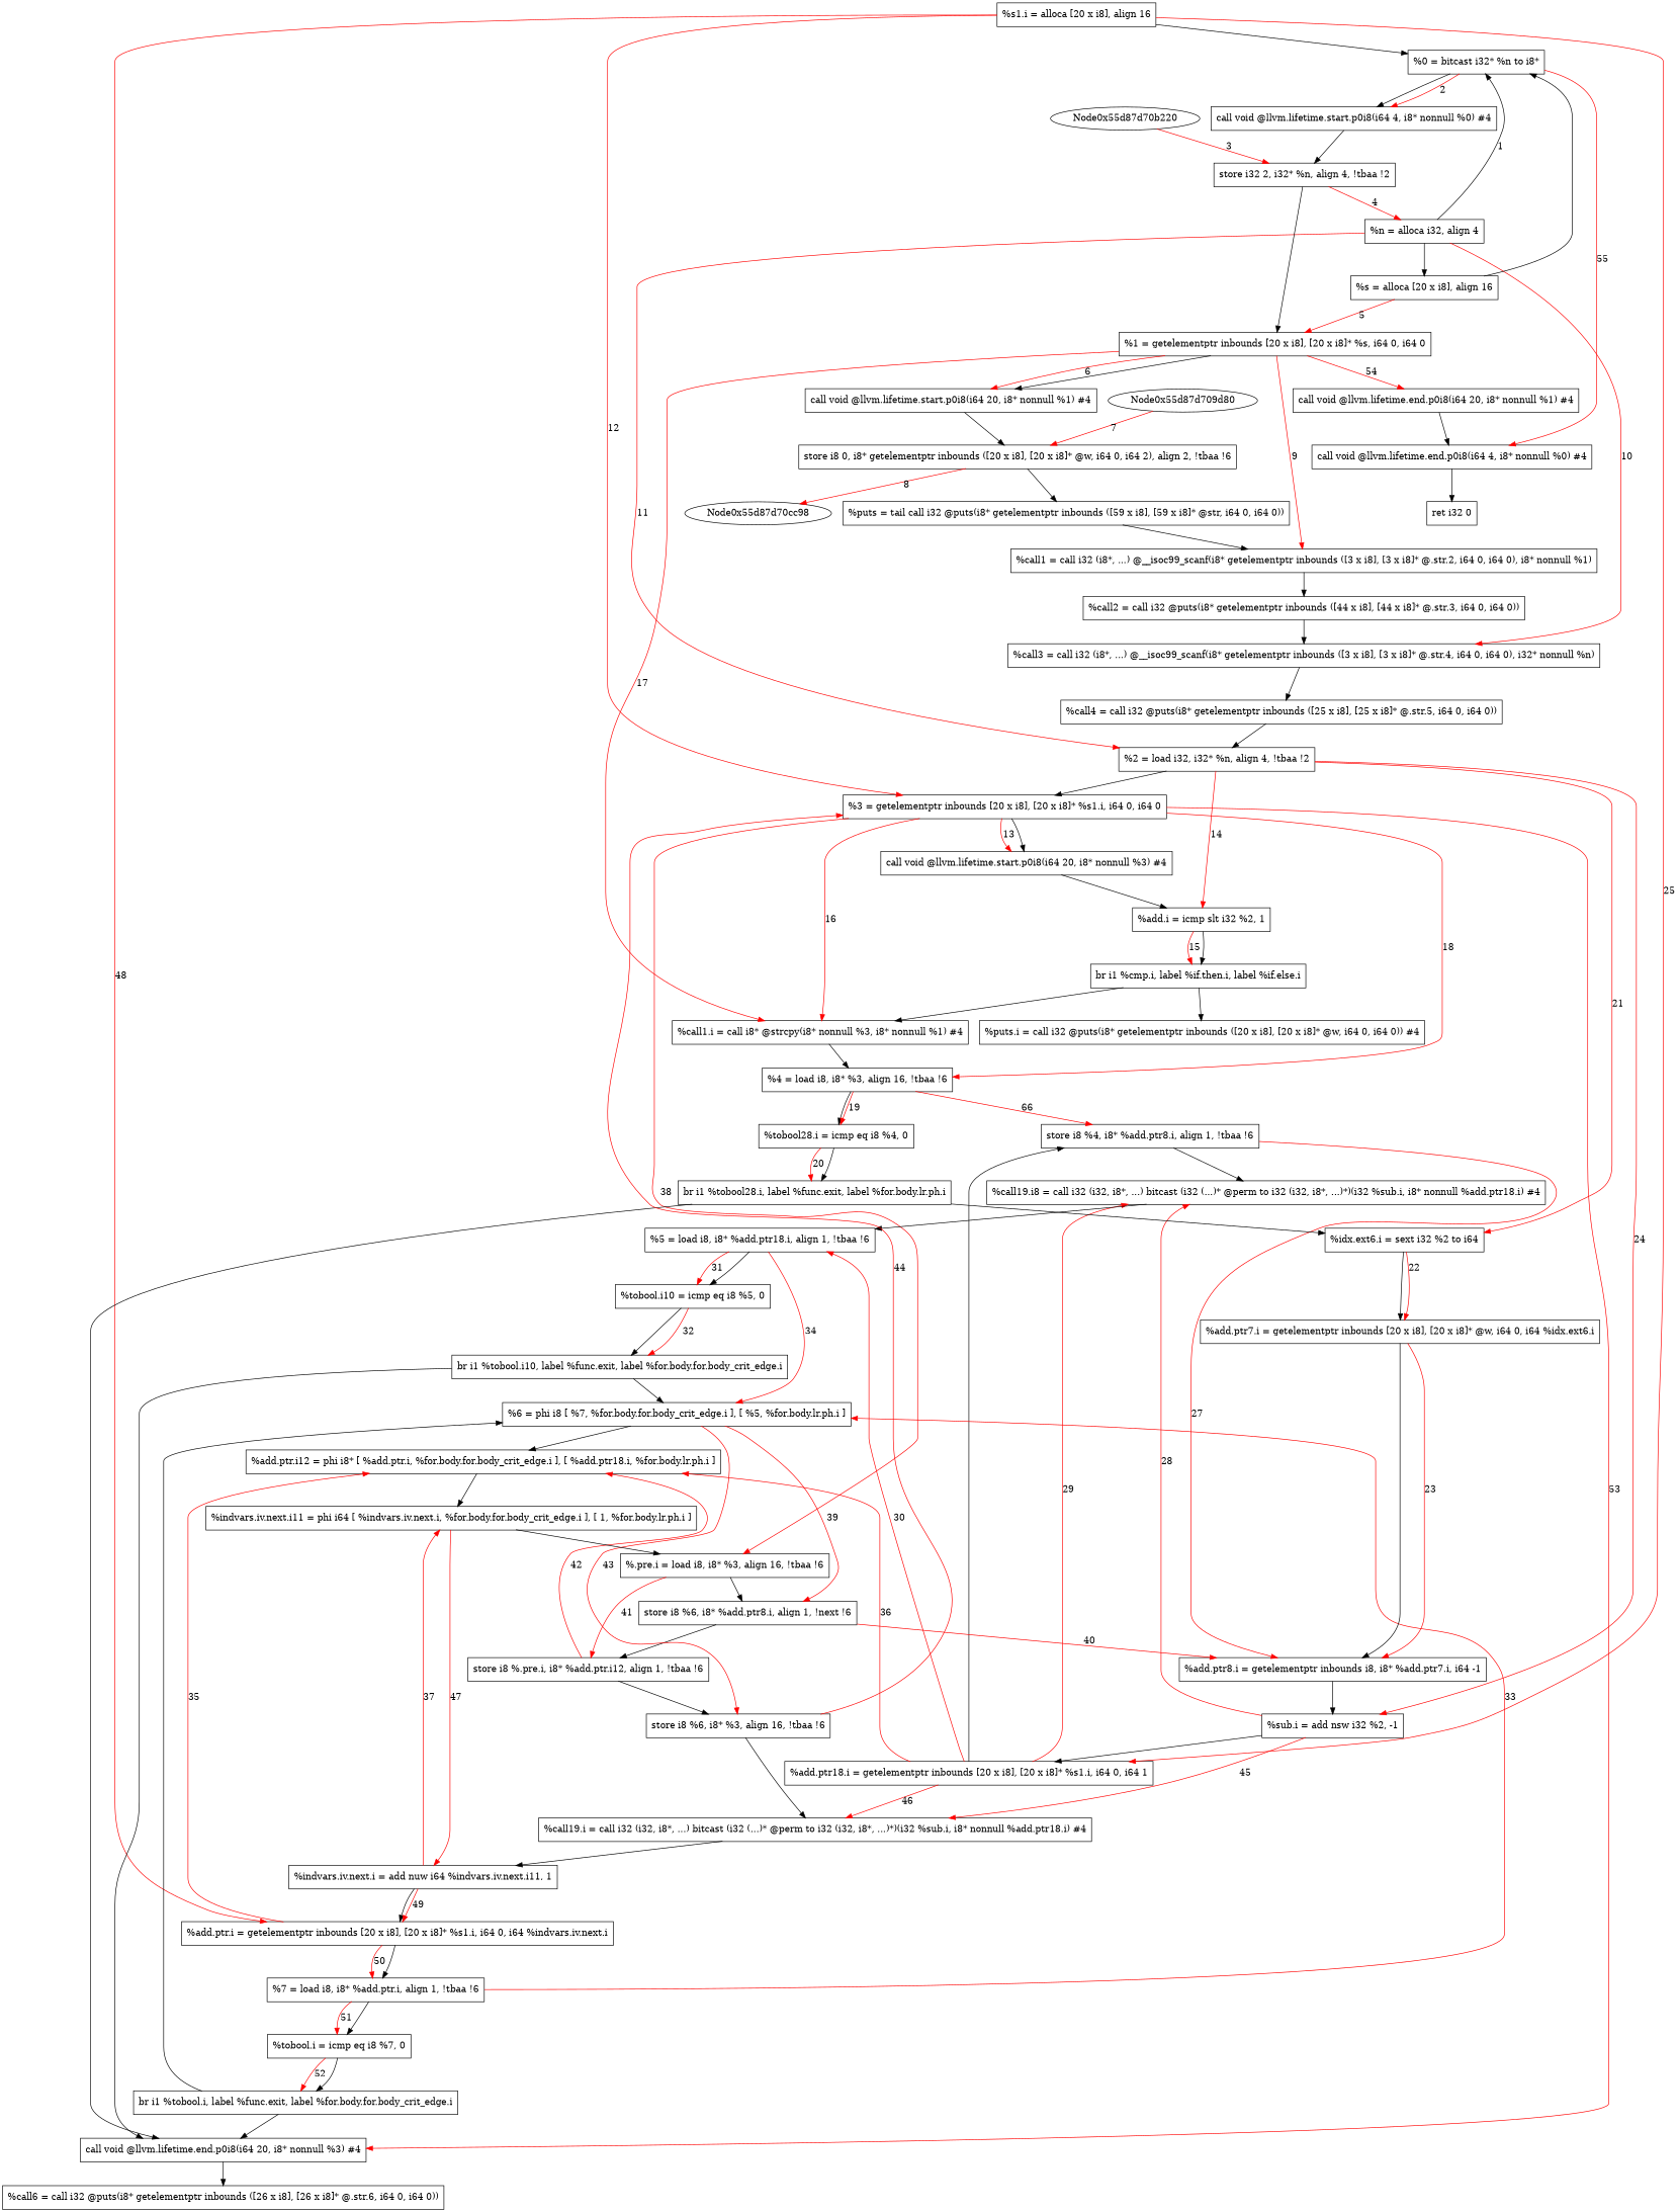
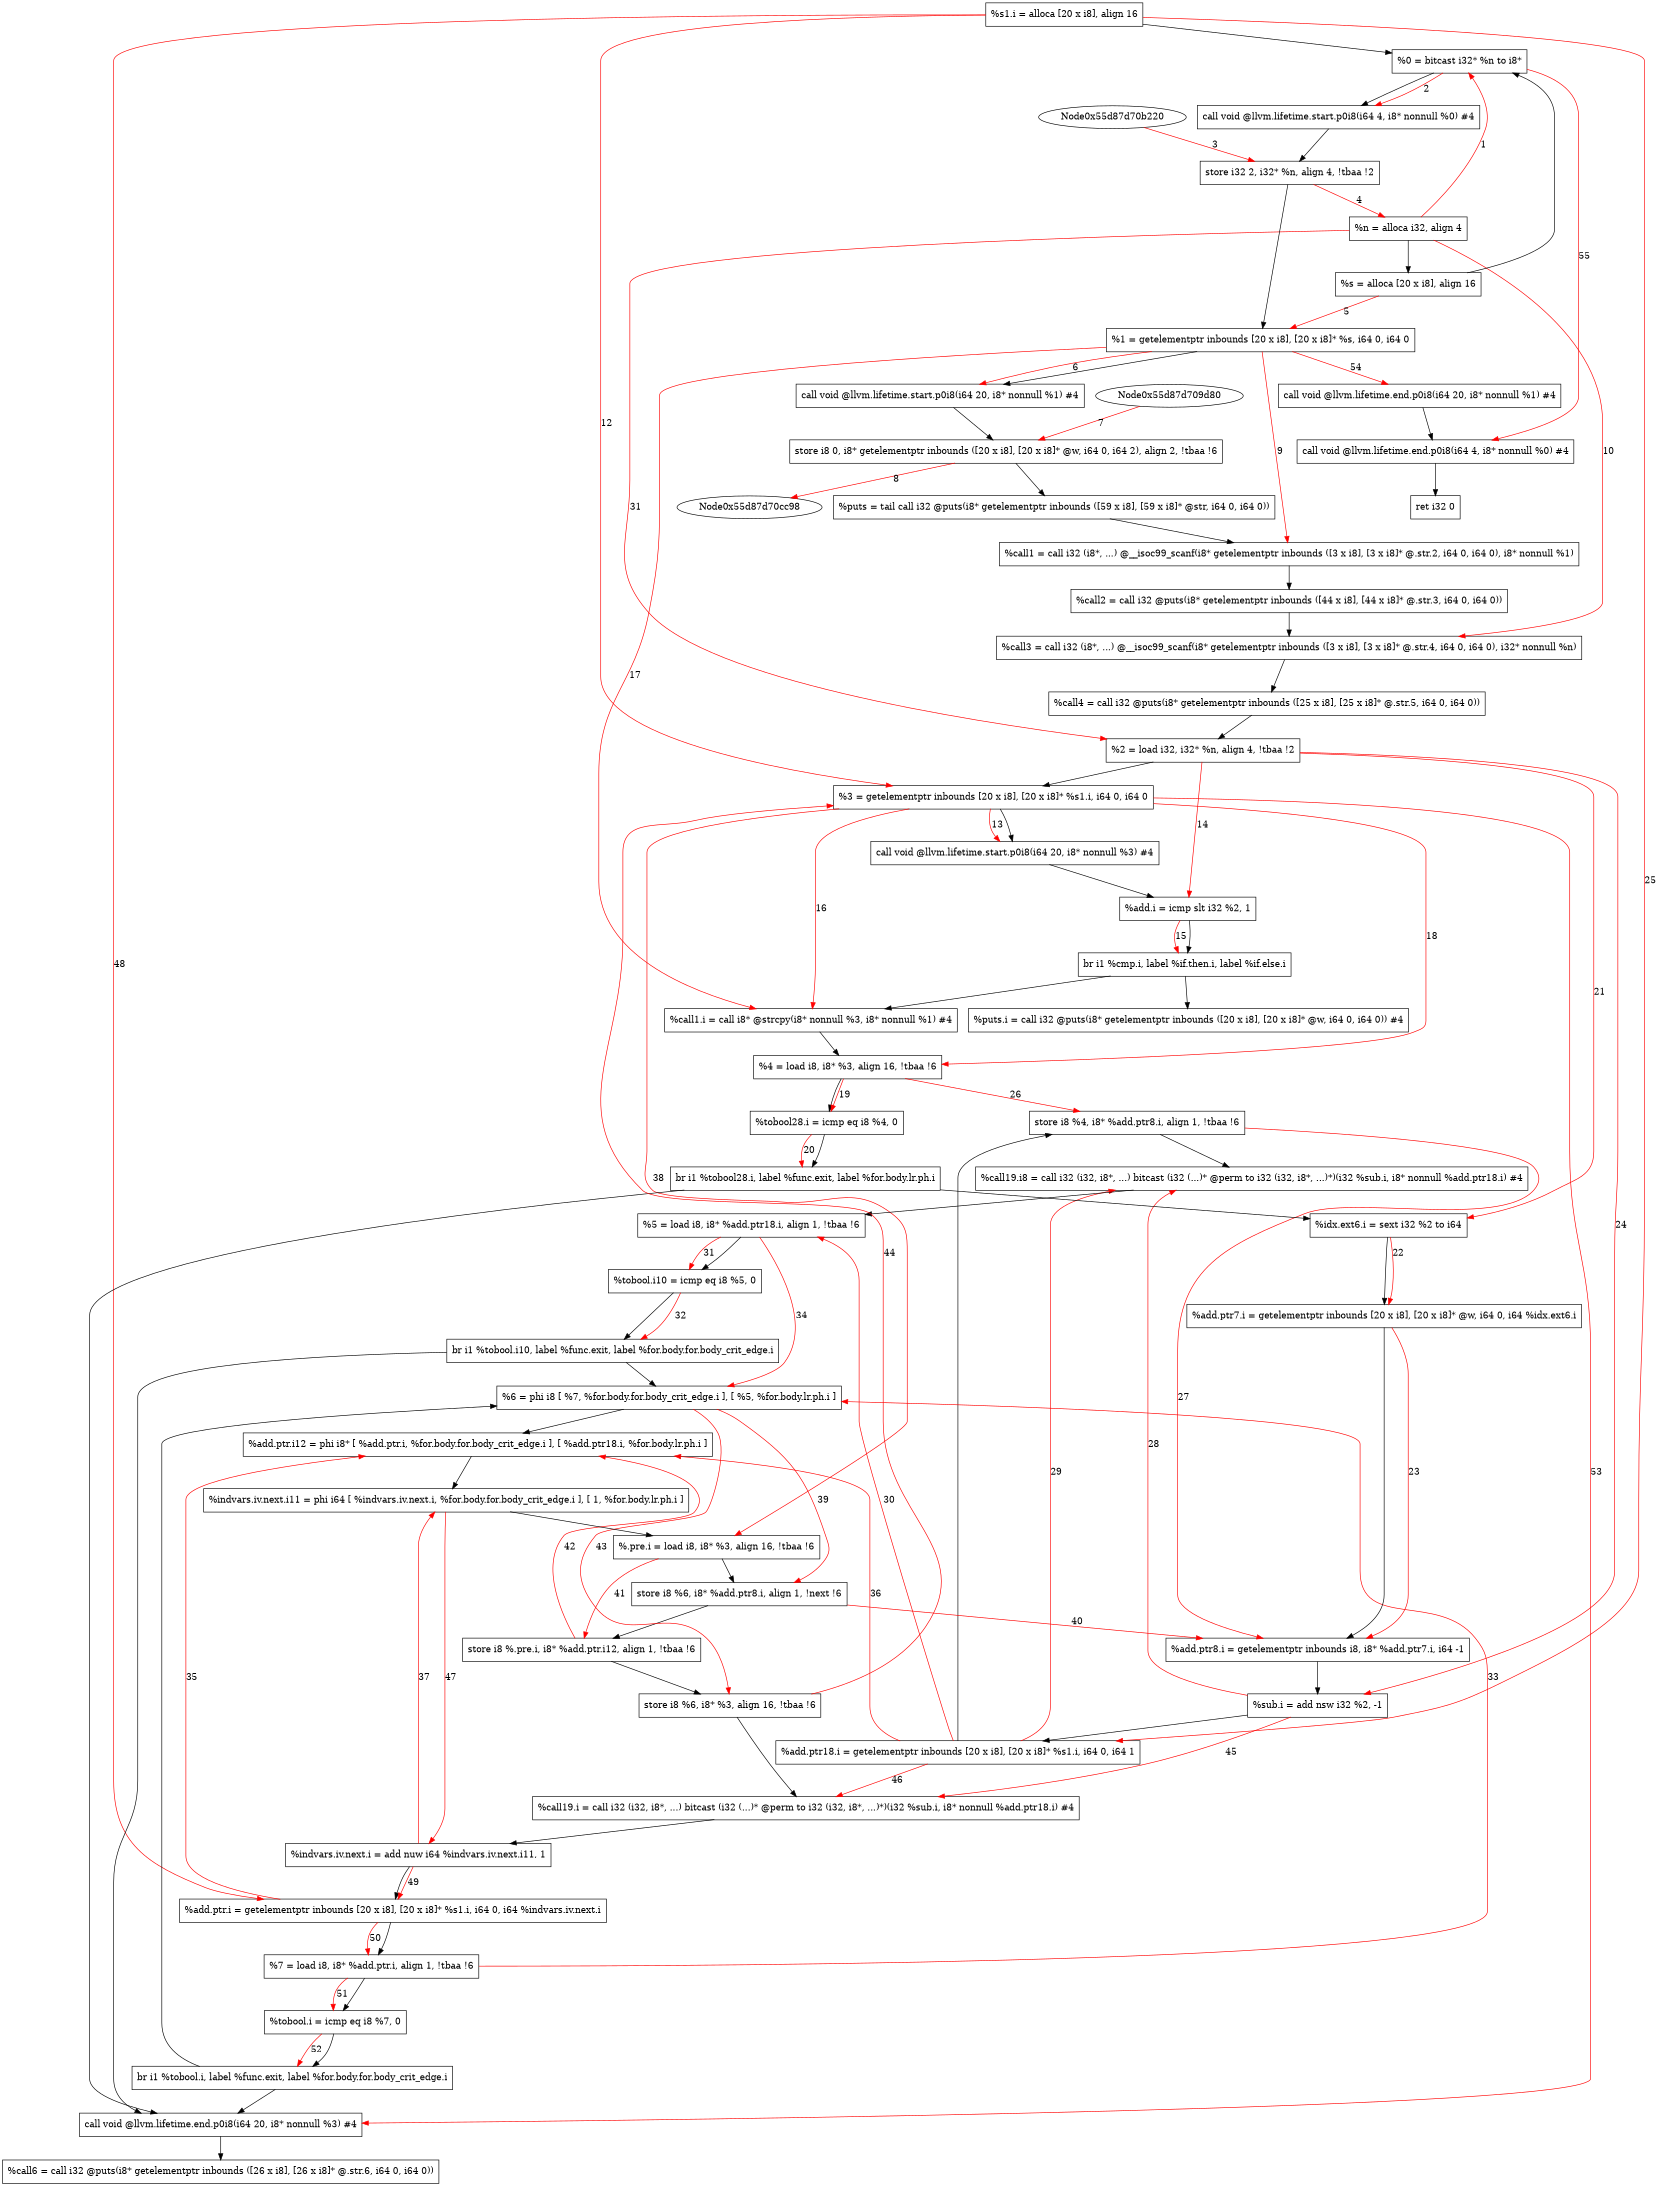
  digraph {
    node [shape=record]
    edge [color=red]
    n1 [label="  %s1.i = alloca [20 x i8], align 16"]
    n2 [label="  %3 = getelementptr inbounds [20 x i8], [20 x i8]* %s1.i, i64 0, i64 0"]
    n3 [label="  %add.ptr18.i = getelementptr inbounds [20 x i8], [20 x i8]* %s1.i, i64 0, i64 1"]
    n4 [label="  %add.ptr.i = getelementptr inbounds [20 x i8], [20 x i8]* %s1.i, i64 0, i64 %indvars.iv.next.i"]
    n5 [label="  %0 = bitcast i32* %n to i8*"]
    n6 [label="  %n = alloca i32, align 4"]
    n7 [label="  %s = alloca [20 x i8], align 16"]
    n8 [label="  %call3 = call i32 (i8*, ...) @__isoc99_scanf(i8* getelementptr inbounds ([3 x i8], [3 x i8]* @.str.4, i64 0, i64 0), i32* nonnull %n)"]
    n9 [label="  %2 = load i32, i32* %n, align 4, !tbaa !2"]
    n10 [label="  %call1.i = call i8* @strcpy(i8* nonnull %3, i8* nonnull %1) #4"]
    n11 [label="  call void @llvm.lifetime.start.p0i8(i64 20, i8* nonnull %3) #4"]
    n12 [label="  %4 = load i8, i8* %3, align 16, !tbaa !6"]
    n13 [label="  %.pre.i = load i8, i8* %3, align 16, !tbaa !6"]
    n14 [label="  call void @llvm.lifetime.end.p0i8(i64 20, i8* nonnull %3) #4"]
    n15 [label="  store i8 %4, i8* %add.ptr8.i, align 1, !tbaa !6"]
    n16 [label="  %call19.i8 = call i32 (i32, i8*, ...) bitcast (i32 (...)* @perm to i32 (i32, i8*, ...)*)(i32 %sub.i, i8* nonnull %add.ptr18.i) #4"]
    n17 [label="  %call19.i = call i32 (i32, i8*, ...) bitcast (i32 (...)* @perm to i32 (i32, i8*, ...)*)(i32 %sub.i, i8* nonnull %add.ptr18.i) #4"]
    n18 [label="  %5 = load i8, i8* %add.ptr18.i, align 1, !tbaa !6"]
    n19 [label="  %add.ptr.i12 = phi i8* [ %add.ptr.i, %for.body.for.body_crit_edge.i ], [ %add.ptr18.i, %for.body.lr.ph.i ]"]
    n20 [label="  %7 = load i8, i8* %add.ptr.i, align 1, !tbaa !6"]
    n21 [label="  %1 = getelementptr inbounds [20 x i8], [20 x i8]* %s, i64 0, i64 0"]
    n22 [label="  call void @llvm.lifetime.start.p0i8(i64 4, i8* nonnull %0) #4"]
    n23 [label="  call void @llvm.lifetime.end.p0i8(i64 4, i8* nonnull %0) #4"]
    n24 [label="  %call4 = call i32 @puts(i8* getelementptr inbounds ([25 x i8], [25 x i8]* @.str.5, i64 0, i64 0))"]
    n25 [label="%add.i = icmp slt i32 %2, 1"]
    n26 [label="  %idx.ext6.i = sext i32 %2 to i64"]
    n27 [label="  %sub.i = add nsw i32 %2, -1"]
    n28 [label="  call void @llvm.lifetime.start.p0i8(i64 20, i8* nonnull %1) #4"]
    n29 [label="  %call1 = call i32 (i8*, ...) @__isoc99_scanf(i8* getelementptr inbounds ([3 x i8], [3 x i8]* @.str.2, i64 0, i64 0), i8* nonnull %1)"]
    n30 [label="  call void @llvm.lifetime.end.p0i8(i64 20, i8* nonnull %1) #4"]
    n31 [label="  store i32 2, i32* %n, align 4, !tbaa !2"]
    n32 [label="  ret i32 0"]
    n33 [label="  store i8 0, i8* getelementptr inbounds ([20 x i8], [20 x i8]* @w, i64 0, i64 2), align 2, !tbaa !6"]
    n34 [label="  %call2 = call i32 @puts(i8* getelementptr inbounds ([44 x i8], [44 x i8]* @.str.3, i64 0, i64 0))"]
    n35 [label="  %puts = tail call i32 @puts(i8* getelementptr inbounds ([59 x i8], [59 x i8]* @str, i64 0, i64 0))"]
    Node0x55d87d70cc98 [shape=""]
    n37 [label="  br i1 %cmp.i, label %if.then.i, label %if.else.i"]
    n38 [label="  %add.ptr7.i = getelementptr inbounds [20 x i8], [20 x i8]* @w, i64 0, i64 %idx.ext6.i"]
    n39 [label="  %tobool28.i = icmp eq i8 %4, 0"]
    n40 [label="store i8 %6, i8* %add.ptr8.i, align 1, !next !6"]
    n41 [label="  store i8 %.pre.i, i8* %add.ptr.i12, align 1, !tbaa !6"]
    n42 [label="  %call6 = call i32 @puts(i8* getelementptr inbounds ([26 x i8], [26 x i8]* @.str.6, i64 0, i64 0))"]
    n43 [label="  %puts.i = call i32 @puts(i8* getelementptr inbounds ([20 x i8], [20 x i8]* @w, i64 0, i64 0)) #4"]
    n44 [label="  br i1 %tobool28.i, label %func.exit, label %for.body.lr.ph.i"]
    n45 [label="  %add.ptr8.i = getelementptr inbounds i8, i8* %add.ptr7.i, i64 -1"]
    n46 [label="  %indvars.iv.next.i = add nuw i64 %indvars.iv.next.i11, 1"]
    n47 [label="  %tobool.i10 = icmp eq i8 %5, 0"]
    n48 [label="  %6 = phi i8 [ %7, %for.body.for.body_crit_edge.i ], [ %5, %for.body.lr.ph.i ]"]
    n49 [label="  %indvars.iv.next.i11 = phi i64 [ %indvars.iv.next.i, %for.body.for.body_crit_edge.i ], [ 1, %for.body.lr.ph.i ]"]
    n50 [label="  br i1 %tobool.i10, label %func.exit, label %for.body.for.body_crit_edge.i"]
    n51 [label="  store i8 %6, i8* %3, align 16, !tbaa !6"]
    n52 [label="  %tobool.i = icmp eq i8 %7, 0"]
    n53 [label="  br i1 %tobool.i, label %func.exit, label %for.body.for.body_crit_edge.i"]
    Node0x55d87d70b220 [shape=""]
    Node0x55d87d709d80 [shape=""]
    n1 -> n2 [label=12]
    n1 -> n3 [label=25]
    n1 -> n4 [label=48]
    n1 -> n5 [color=""]
    n2 -> n10 [label=16]
    n2 -> n11 [color=""]
    n2 -> n11 [label=13]
    n2 -> n12 [label=18]
    n2 -> n13 [label=38]
    n2 -> n14 [label=53]
    n3 -> n15 [color=""]
    n3 -> n16 [label=29]
    n3 -> n17 [label=46]
    n3 -> n18 [label=30]
    n3 -> n19 [label=36]
    n4 -> n19 [label=35]
    n4 -> n20 [color=""]
    n4 -> n20 [label=50]
    n5 -> n22 [color=""]
    n5 -> n22 [label=2]
    n5 -> n23 [label=55]
-   n6 -> n5 [color=black label=1]
+   n6 -> n5 [label=1]
    n6 -> n7 [color=""]
    n6 -> n8 [label=10]
-   n6 -> n9 [label=11]
+   n6 -> n9 [label=31]
    n7 -> n5 [color=""]
    n7 -> n21 [label=5]
    n8 -> n24 [color=""]
    n9 -> n2 [color=""]
    n9 -> n25 [label=14]
    n9 -> n26 [label=21]
    n9 -> n27 [label=24]
    n10 -> n12 [color=""]
    n11 -> n25 [color=""]
-   n12 -> n15 [label=66]
+   n12 -> n15 [label=26]
    n12 -> n39 [color=""]
    n12 -> n39 [label=19]
    n13 -> n40 [color=""]
    n13 -> n41 [label=41]
    n14 -> n42 [color=""]
    n15 -> n16 [color=""]
    n15 -> n45 [label=27]
    n16 -> n18 [color=""]
    n17 -> n46 [color=""]
    n18 -> n47 [color=""]
    n18 -> n47 [label=31]
    n18 -> n48 [label=34]
    n19 -> n49 [color=""]
    n20 -> n48 [label=33]
    n20 -> n52 [color=""]
    n20 -> n52 [label=51]
    n21 -> n10 [label=17]
    n21 -> n28 [color=""]
    n21 -> n28 [label=6]
    n21 -> n29 [label=9]
    n21 -> n30 [label=54]
    n22 -> n31 [color=""]
    n23 -> n32 [color=""]
    n24 -> n9 [color=""]
    n25 -> n37 [color=""]
    n25 -> n37 [label=15]
    n26 -> n38 [color=""]
    n26 -> n38 [label=22]
    n27 -> n3 [color=""]
    n27 -> n16 [label=28]
    n27 -> n17 [label=45]
    n28 -> n33 [color=""]
    n29 -> n34 [color=""]
    n30 -> n23 [color=""]
    n31 -> n6 [label=4]
    n31 -> n21 [color=""]
    n33 -> n35 [color=""]
    n33 -> Node0x55d87d70cc98 [label=8]
    n34 -> n8 [color=""]
    n35 -> n29 [color=""]
    n37 -> n10 [color=""]
    n37 -> n43 [color=""]
    n38 -> n45 [color=""]
    n38 -> n45 [label=23]
    n39 -> n44 [color=""]
    n39 -> n44 [label=20]
    n40 -> n41 [color=""]
    n40 -> n45 [label=40]
    n41 -> n19 [label=42]
    n41 -> n51 [color=""]
    n44 -> n14 [color=""]
    n44 -> n26 [color=""]
    n45 -> n27 [color=""]
    n46 -> n4 [color=""]
    n46 -> n4 [label=49]
    n46 -> n49 [label=37]
    n47 -> n50 [color=""]
    n47 -> n50 [label=32]
    n48 -> n19 [color=""]
    n48 -> n40 [label=39]
    n48 -> n51 [label=43]
    n49 -> n13 [color=""]
    n49 -> n46 [label=47]
    n50 -> n14 [color=""]
    n50 -> n48 [color=""]
    n51 -> n2 [label=44]
    n51 -> n17 [color=""]
    n52 -> n53 [color=""]
    n52 -> n53 [label=52]
    n53 -> n14 [color=""]
    n53 -> n48 [color=""]
    Node0x55d87d70b220 -> n31 [label=3]
    Node0x55d87d709d80 -> n33 [label=7]
  }
